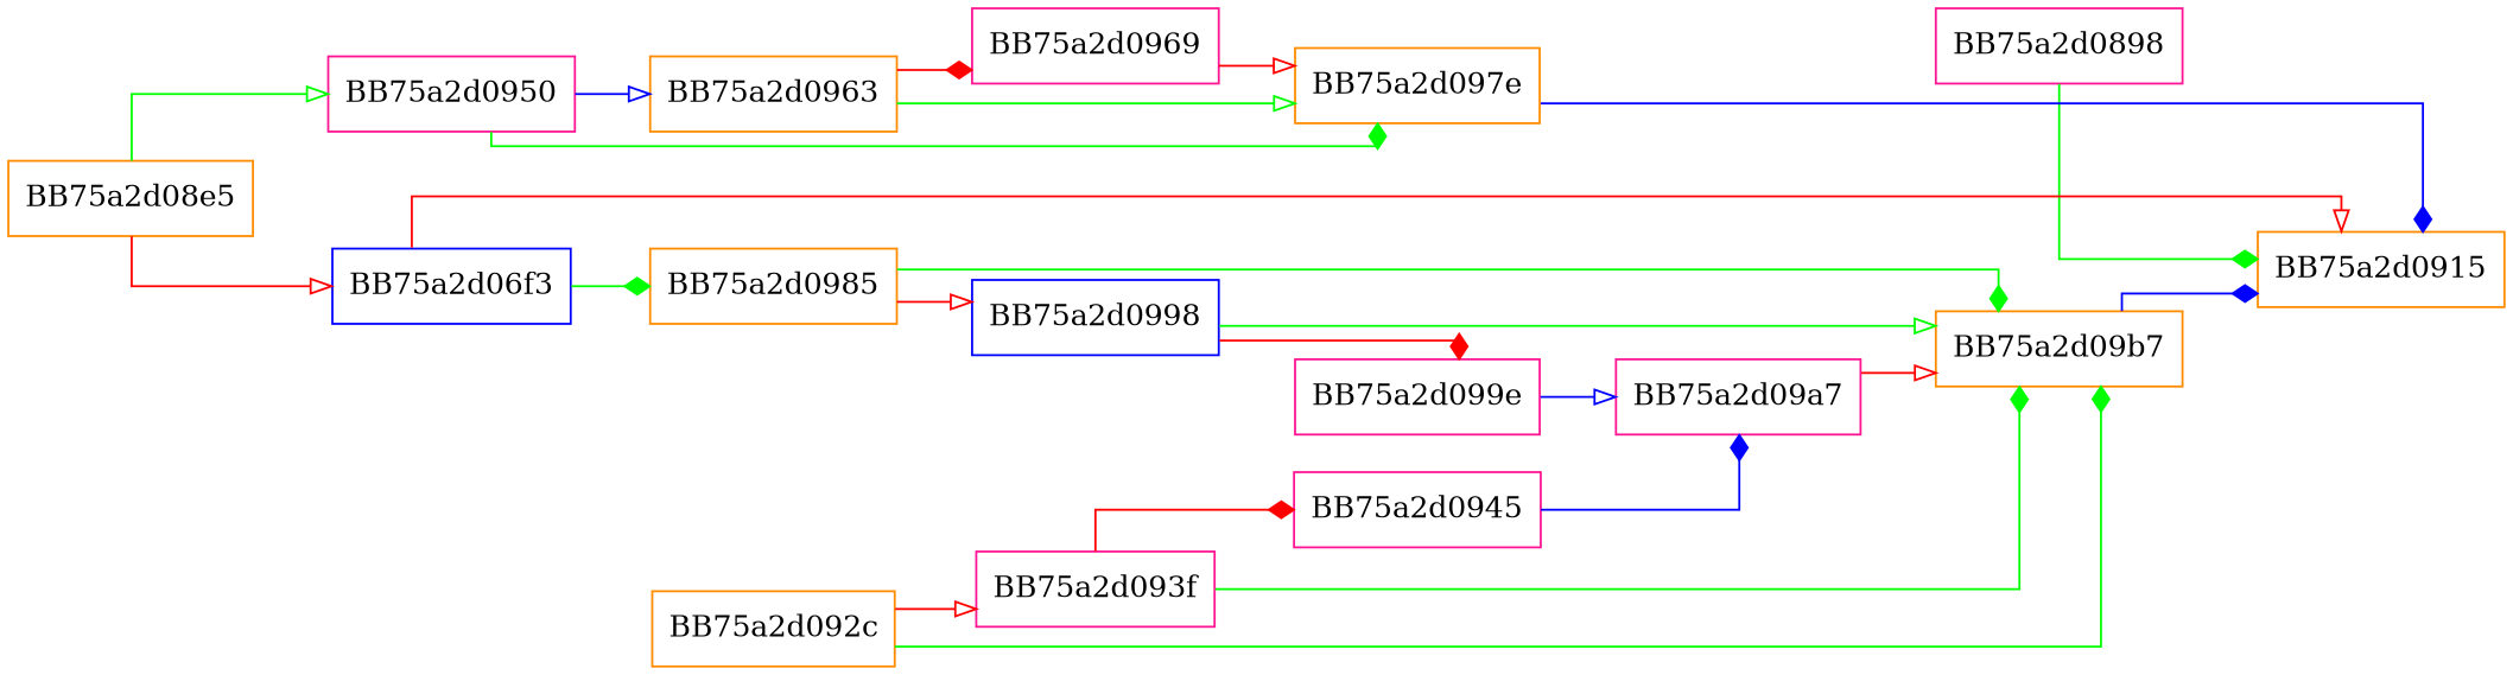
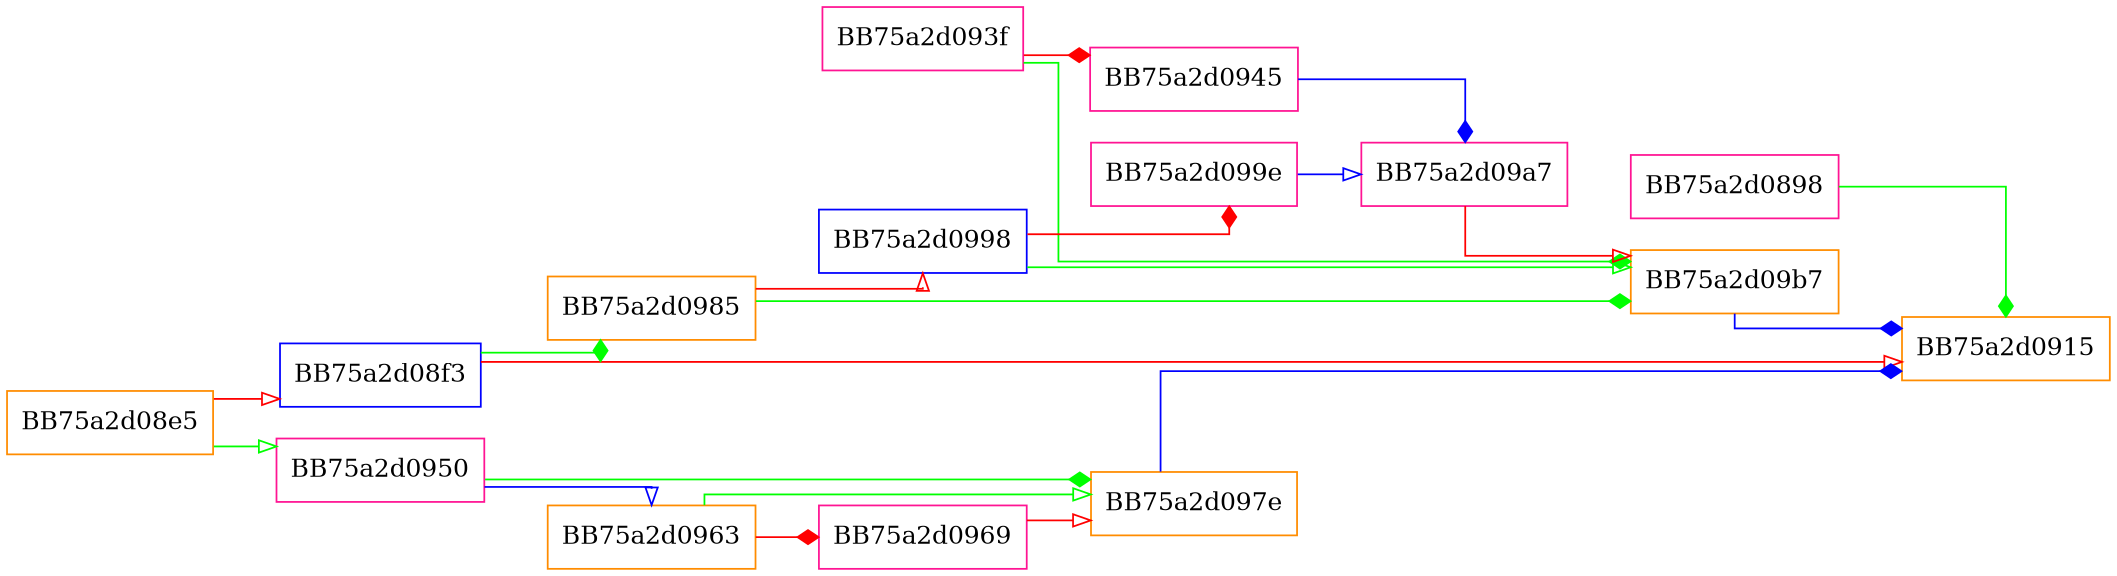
  digraph {
    rankdir=LR
    splines=ortho
    node [color=darkorange shape=box]
    edge [arrowhead=diamond color=green]
    BB75a2d0915
    BB75a2d0898 [color=deeppink]
-   BB75a2d092c
    BB75a2d09b7
    BB75a2d093f [color=deeppink]
    BB75a2d08e5
    BB75a2d0950 [color=deeppink]
-   BB75a2d08f3 [color=blue label=BB75a2d06f3]
+   BB75a2d08f3 [color=blue]
    BB75a2d0945 [color=deeppink]
    BB75a2d097e
    BB75a2d0963
    BB75a2d0985
    BB75a2d0969 [color=deeppink]
    BB75a2d0998 [color=blue]
    BB75a2d099e [color=deeppink]
    BB75a2d09a7 [color=deeppink]
    BB75a2d0898 -> BB75a2d0915
-   BB75a2d092c -> BB75a2d09b7
-   BB75a2d092c -> BB75a2d093f [arrowhead=onormal color=red]
    BB75a2d09b7 -> BB75a2d0915 [color=blue]
    BB75a2d093f -> BB75a2d09b7
    BB75a2d093f -> BB75a2d0945 [color=red]
    BB75a2d08e5 -> BB75a2d0950 [arrowhead=onormal]
    BB75a2d08e5 -> BB75a2d08f3 [arrowhead=onormal color=red]
    BB75a2d0950 -> BB75a2d097e
    BB75a2d0950 -> BB75a2d0963 [arrowhead=onormal color=blue]
    BB75a2d08f3 -> BB75a2d0915 [arrowhead=onormal color=red]
    BB75a2d08f3 -> BB75a2d0985
    BB75a2d0945 -> BB75a2d09a7 [color=blue]
    BB75a2d097e -> BB75a2d0915 [color=blue]
    BB75a2d0963 -> BB75a2d097e [arrowhead=onormal]
    BB75a2d0963 -> BB75a2d0969 [color=red]
    BB75a2d0985 -> BB75a2d09b7
    BB75a2d0985 -> BB75a2d0998 [arrowhead=onormal color=red]
    BB75a2d0969 -> BB75a2d097e [arrowhead=onormal color=red]
    BB75a2d0998 -> BB75a2d09b7 [arrowhead=onormal]
    BB75a2d0998 -> BB75a2d099e [color=red]
    BB75a2d099e -> BB75a2d09a7 [arrowhead=onormal color=blue]
    BB75a2d09a7 -> BB75a2d09b7 [arrowhead=onormal color=red]
  }
